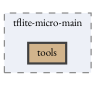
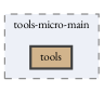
  digraph {
    compound=true
    rankdir=LR
    fontname="EB Garamond"
    n1 [color=grey25 fillcolor=tan fontname="EB Garamond" fontsize=10 height=0.2 label=tools shape=box style="filled,bold" width=0.4]
    subgraph cluster_1 {
      bgcolor="#edf0f7"
      fontsize=10
-     label="tflite-micro-main"
+     label="tools-micro-main"
      pencolor=grey50
      style="filled,dashed"
      n1
    }
  }
